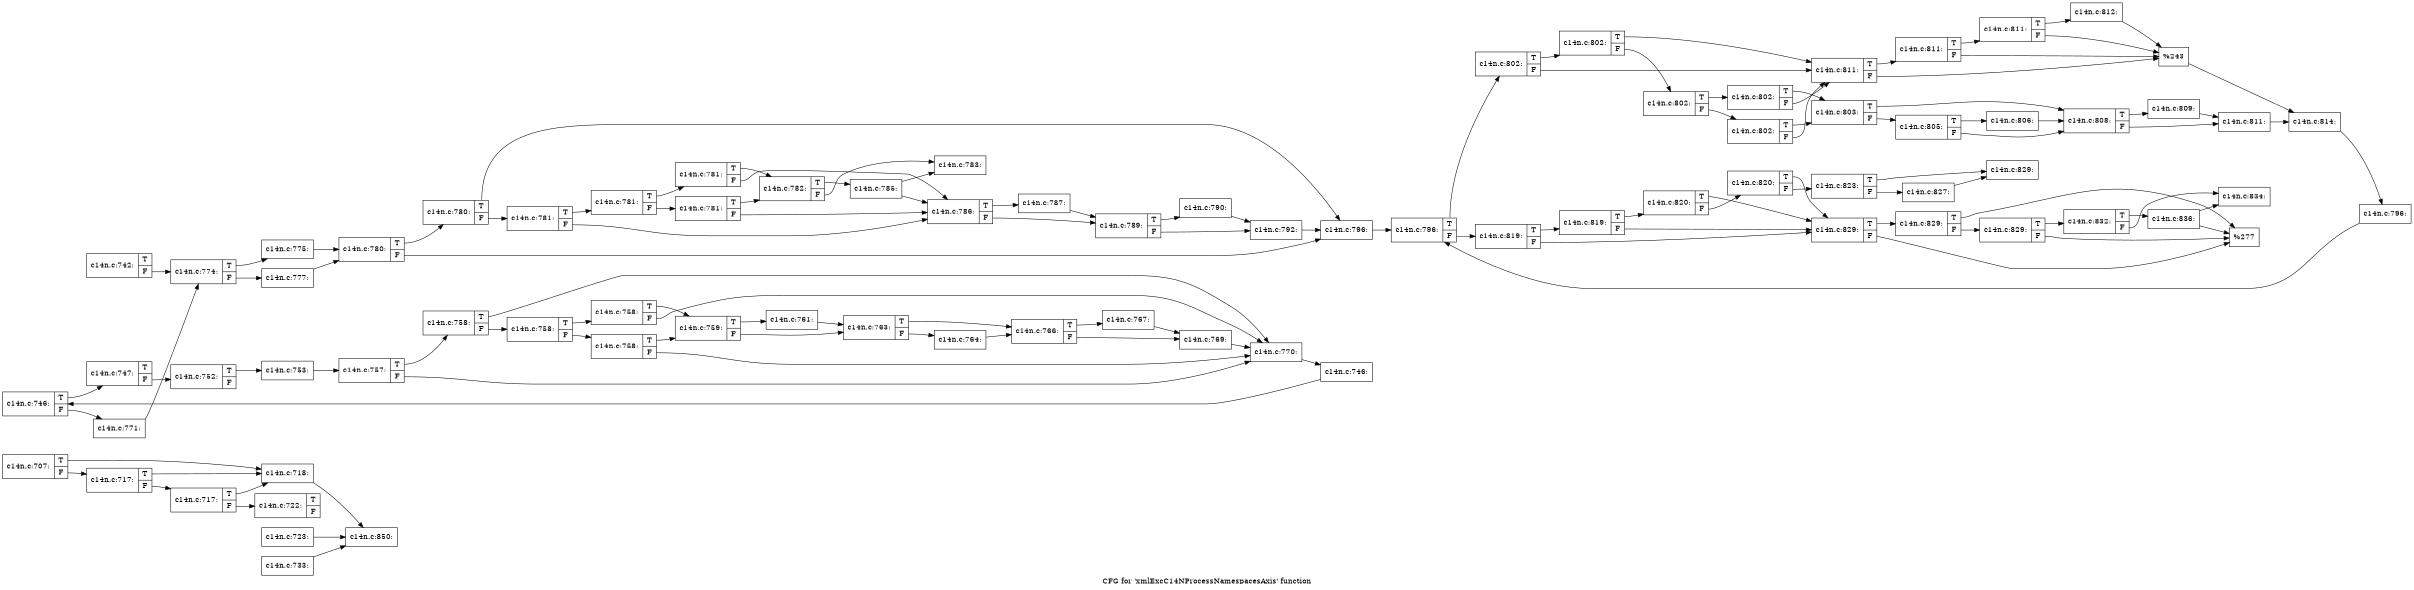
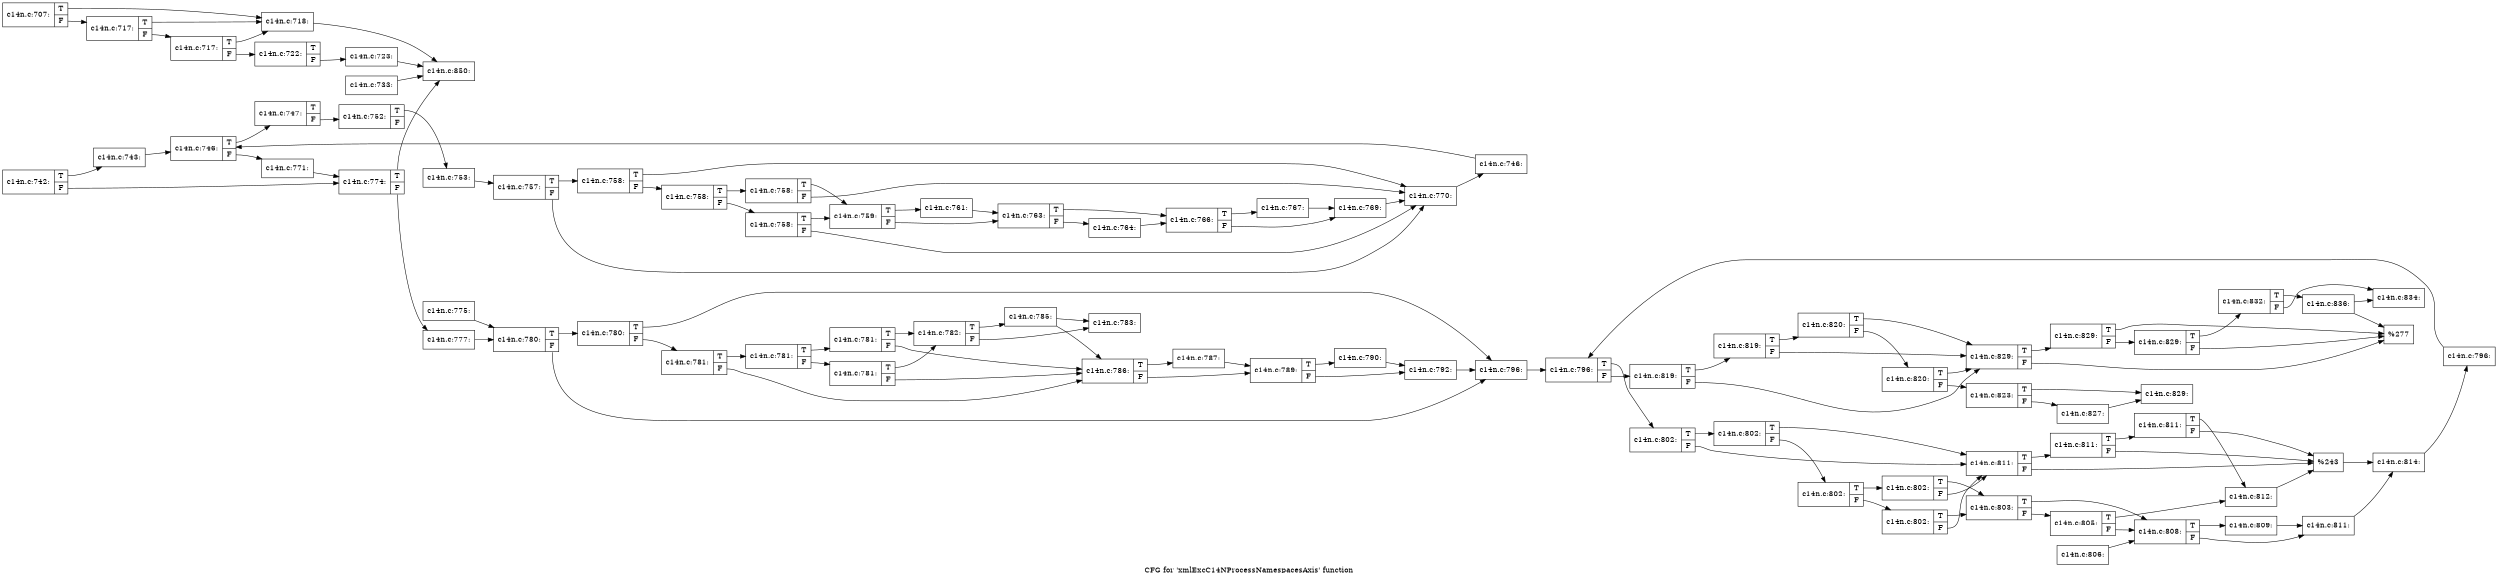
  digraph {
    label="CFG for 'xmlExcC14NProcessNamespacesAxis' function"
    rankdir=LR
    node [shape=record]
    edge [tailport=s0]
    n1 [label="{c14n.c:707:|{<s0>T|<s1>F}}"]
    n2 [label="{c14n.c:718:}"]
    n3 [label="{c14n.c:717:|{<s0>T|<s1>F}}"]
    n4 [label="{c14n.c:850:}"]
    n5 [label="{c14n.c:717:|{<s0>T|<s1>F}}"]
    n6 [label="{c14n.c:722:|{<s0>T|<s1>F}}"]
    n7 [label="{c14n.c:723:}"]
    n8 [label="{c14n.c:733:}"]
    n9 [label="{c14n.c:742:|{<s0>T|<s1>F}}"]
+   n10 [label="{c14n.c:743:}"]
    n11 [label="{c14n.c:774:|{<s0>T|<s1>F}}"]
    n12 [label="{c14n.c:746:|{<s0>T|<s1>F}}"]
    n13 [label="{c14n.c:775:}"]
    n14 [label="{c14n.c:777:}"]
    n15 [label="{c14n.c:747:|{<s0>T|<s1>F}}"]
    n16 [label="{c14n.c:771:}"]
    n17 [label="{c14n.c:780:|{<s0>T|<s1>F}}"]
    n18 [label="{c14n.c:752:|{<s0>T|<s1>F}}"]
    n19 [label="{c14n.c:753:}"]
    n20 [label="{c14n.c:757:|{<s0>T|<s1>F}}"]
    n21 [label="{c14n.c:758:|{<s0>T|<s1>F}}"]
    n22 [label="{c14n.c:770:}"]
    n23 [label="{c14n.c:758:|{<s0>T|<s1>F}}"]
    n24 [label="{c14n.c:746:}"]
    n25 [label="{c14n.c:758:|{<s0>T|<s1>F}}"]
    n26 [label="{c14n.c:758:|{<s0>T|<s1>F}}"]
    n27 [label="{c14n.c:759:|{<s0>T|<s1>F}}"]
    n28 [label="{c14n.c:761:}"]
    n29 [label="{c14n.c:763:|{<s0>T|<s1>F}}"]
    n30 [label="{c14n.c:766:|{<s0>T|<s1>F}}"]
    n31 [label="{c14n.c:764:}"]
    n32 [label="{c14n.c:767:}"]
    n33 [label="{c14n.c:769:}"]
    n34 [label="{c14n.c:780:|{<s0>T|<s1>F}}"]
    n35 [label="{c14n.c:796:}"]
    n36 [label="{c14n.c:781:|{<s0>T|<s1>F}}"]
    n37 [label="{c14n.c:796:|{<s0>T|<s1>F}}"]
    n38 [label="{c14n.c:781:|{<s0>T|<s1>F}}"]
    n39 [label="{c14n.c:786:|{<s0>T|<s1>F}}"]
    n40 [label="{c14n.c:802:|{<s0>T|<s1>F}}"]
    n41 [label="{c14n.c:819:|{<s0>T|<s1>F}}"]
    n42 [label="{c14n.c:781:|{<s0>T|<s1>F}}"]
    n43 [label="{c14n.c:781:|{<s0>T|<s1>F}}"]
    n44 [label="{c14n.c:787:}"]
    n45 [label="{c14n.c:789:|{<s0>T|<s1>F}}"]
    n46 [label="{c14n.c:782:|{<s0>T|<s1>F}}"]
    n47 [label="{c14n.c:790:}"]
    n48 [label="{c14n.c:792:}"]
    n49 [label="{c14n.c:785:}"]
    n50 [label="{c14n.c:783:}"]
    n51 [label="{c14n.c:802:|{<s0>T|<s1>F}}"]
    n52 [label="{c14n.c:811:|{<s0>T|<s1>F}}"]
    n53 [label="{c14n.c:819:|{<s0>T|<s1>F}}"]
    n54 [label="{c14n.c:829:|{<s0>T|<s1>F}}"]
    n55 [label="{c14n.c:802:|{<s0>T|<s1>F}}"]
    n56 [label="{c14n.c:811:|{<s0>T|<s1>F}}"]
    n57 [label="{%243}"]
    n58 [label="{c14n.c:820:|{<s0>T|<s1>F}}"]
    n59 [label="{c14n.c:829:|{<s0>T|<s1>F}}"]
    n60 [label="{%277}"]
    n61 [label="{c14n.c:802:|{<s0>T|<s1>F}}"]
    n62 [label="{c14n.c:802:|{<s0>T|<s1>F}}"]
    n63 [label="{c14n.c:811:|{<s0>T|<s1>F}}"]
    n64 [label="{c14n.c:814:}"]
    n65 [label="{c14n.c:803:|{<s0>T|<s1>F}}"]
    n66 [label="{c14n.c:808:|{<s0>T|<s1>F}}"]
    n67 [label="{c14n.c:805:|{<s0>T|<s1>F}}"]
    n68 [label="{c14n.c:809:}"]
    n69 [label="{c14n.c:811:}"]
    n70 [label="{c14n.c:806:}"]
    n71 [label="{c14n.c:796:}"]
    n72 [label="{c14n.c:812:}"]
    n73 [label="{c14n.c:820:|{<s0>T|<s1>F}}"]
    n74 [label="{c14n.c:829:|{<s0>T|<s1>F}}"]
    n75 [label="{c14n.c:823:|{<s0>T|<s1>F}}"]
    n76 [label="{c14n.c:829:}"]
    n77 [label="{c14n.c:827:}"]
    n78 [label="{c14n.c:832:|{<s0>T|<s1>F}}"]
    n79 [label="{c14n.c:836:}"]
    n80 [label="{c14n.c:834:}"]
    n1 -> n2
    n1 -> n3 [tailport=s1]
    n2 -> n4
    n3 -> n2
    n3 -> n5 [tailport=s1]
    n5 -> n2
    n5 -> n6 [tailport=s1]
+   n6 -> n7 [tailport=s1]
    n7 -> n4
    n8 -> n4
+   n9 -> n10
    n9 -> n11 [tailport=s1]
-   n11 -> n13
+   n10 -> n12
+   n11 -> n4
    n11 -> n14 [tailport=s1]
    n12 -> n15
    n12 -> n16 [tailport=s1]
    n13 -> n17
    n14 -> n17
    n15 -> n18 [tailport=s1]
    n16 -> n11
    n17 -> n34
    n17 -> n35 [tailport=s1]
    n18 -> n19
    n19 -> n20
    n20 -> n21
    n20 -> n22 [tailport=s1]
    n21 -> n22
    n21 -> n23 [tailport=s1]
    n22 -> n24
    n23 -> n25
    n23 -> n26 [tailport=s1]
    n24 -> n12
    n25 -> n22 [tailport=s1]
    n25 -> n27
    n26 -> n22 [tailport=s1]
    n26 -> n27
    n27 -> n28
    n27 -> n29 [tailport=s1]
    n28 -> n29
    n29 -> n30
    n29 -> n31 [tailport=s1]
    n30 -> n32
    n30 -> n33 [tailport=s1]
    n31 -> n30
    n32 -> n33
    n33 -> n22
    n34 -> n35
    n34 -> n36 [tailport=s1]
    n35 -> n37
    n36 -> n38
    n36 -> n39 [tailport=s1]
    n37 -> n40
    n37 -> n41 [tailport=s1]
    n38 -> n42
    n38 -> n43 [tailport=s1]
    n39 -> n44
    n39 -> n45 [tailport=s1]
    n40 -> n51
    n40 -> n52 [tailport=s1]
    n41 -> n53
    n41 -> n54 [tailport=s1]
    n42 -> n39 [tailport=s1]
    n42 -> n46
    n43 -> n39 [tailport=s1]
    n43 -> n46
    n44 -> n45
    n45 -> n47
    n45 -> n48 [tailport=s1]
    n46 -> n49
    n46 -> n50 [tailport=s1]
    n47 -> n48
    n48 -> n35
    n49 -> n39
    n49 -> n50
    n51 -> n52
    n51 -> n55 [tailport=s1]
    n52 -> n56
    n52 -> n57 [tailport=s1]
    n53 -> n54 [tailport=s1]
    n53 -> n58
    n54 -> n59
    n54 -> n60 [tailport=s1]
    n55 -> n61
    n55 -> n62 [tailport=s1]
    n56 -> n57 [tailport=s1]
    n56 -> n63
    n57 -> n64
    n58 -> n54
    n58 -> n73 [tailport=s1]
    n59 -> n60
    n59 -> n74 [tailport=s1]
    n61 -> n52 [tailport=s1]
    n61 -> n65
    n62 -> n52 [tailport=s1]
    n62 -> n65
    n63 -> n57 [tailport=s1]
    n63 -> n72
    n64 -> n71
    n65 -> n66
    n65 -> n67 [tailport=s1]
    n66 -> n68
    n66 -> n69 [tailport=s1]
    n67 -> n66 [tailport=s1]
-   n67 -> n70
+   n67 -> n72
    n68 -> n69
    n69 -> n64
    n70 -> n66
    n71 -> n37
    n72 -> n57
    n73 -> n54
    n73 -> n75 [tailport=s1]
    n74 -> n60 [tailport=s1]
    n74 -> n78
    n75 -> n76
    n75 -> n77 [tailport=s1]
    n77 -> n76
    n78 -> n79
    n78 -> n80 [tailport=s1]
    n79 -> n60
    n79 -> n80
  }
